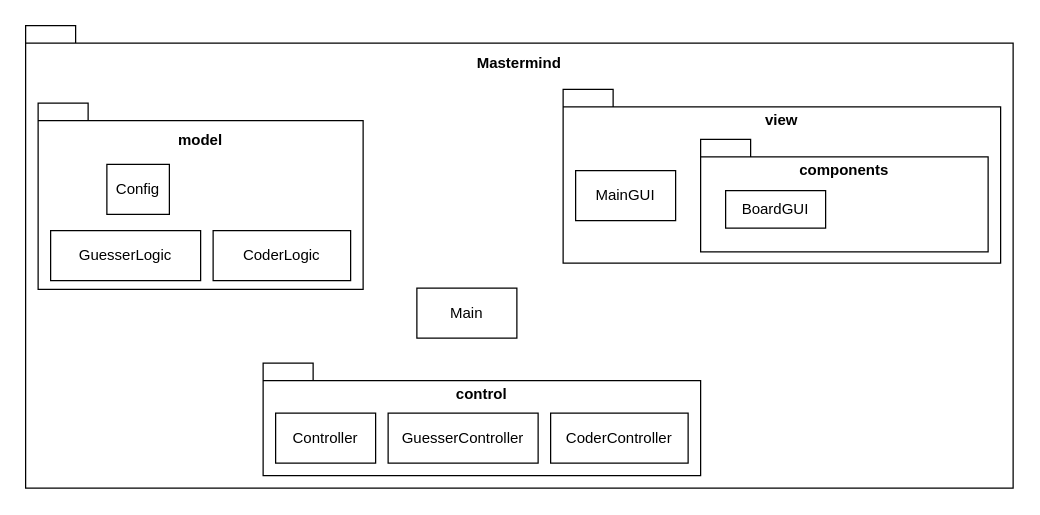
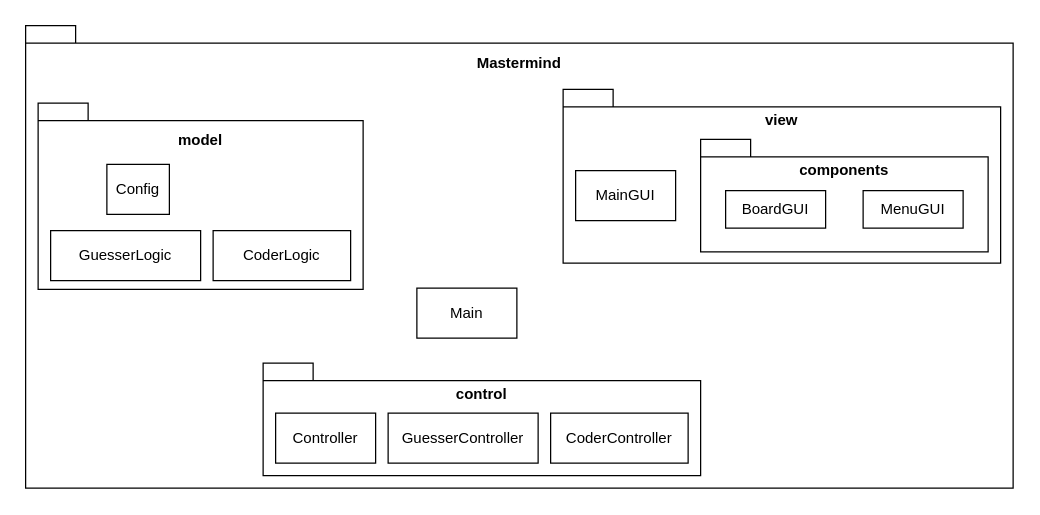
  <mxCell id="0" />
  <mxCell id="1" parent="0" />
  <mxCell id="2" value="Mastermind" style="shape=folder;fontStyle=1;spacingTop=0;tabWidth=40;tabHeight=14;tabPosition=left;html=1;whiteSpace=wrap;spacingBottom=310;" vertex="1" parent="1"><mxGeometry x="20" y="20" width="790" height="370" as="geometry" /></mxCell>
  <mxCell id="3" value="model" style="shape=folder;fontStyle=1;spacingTop=0;tabWidth=40;tabHeight=14;tabPosition=left;html=1;whiteSpace=wrap;spacingBottom=90;" vertex="1" parent="1"><mxGeometry x="30" y="82" width="260" height="149" as="geometry" /></mxCell>
  <mxCell id="4" value="view" style="shape=folder;fontStyle=1;spacingTop=0;tabWidth=40;tabHeight=14;tabPosition=left;html=1;whiteSpace=wrap;spacingBottom=90;" vertex="1" parent="1"><mxGeometry x="450" y="71" width="350" height="139" as="geometry" /></mxCell>
  <mxCell id="5" value="control" style="shape=folder;fontStyle=1;spacingTop=0;tabWidth=40;tabHeight=14;tabPosition=left;html=1;whiteSpace=wrap;spacingBottom=40;" vertex="1" parent="1"><mxGeometry x="210" y="290" width="350" height="90" as="geometry" /></mxCell>
  <mxCell id="6" value="Config" style="html=1;whiteSpace=wrap;" vertex="1" parent="1"><mxGeometry x="85" y="131" width="50" height="40" as="geometry" /></mxCell>
  <mxCell id="7" value="MainGUI" style="html=1;whiteSpace=wrap;" vertex="1" parent="1"><mxGeometry x="460" y="136" width="80" height="40" as="geometry" /></mxCell>
  <mxCell id="8" value="components" style="shape=folder;fontStyle=1;spacingTop=0;tabWidth=40;tabHeight=14;tabPosition=left;html=1;whiteSpace=wrap;spacingBottom=40;" vertex="1" parent="1"><mxGeometry x="560" y="111" width="230" height="90" as="geometry" /></mxCell>
  <mxCell id="9" value="BoardGUI" style="html=1;whiteSpace=wrap;" vertex="1" parent="1"><mxGeometry x="580" y="152" width="80" height="30" as="geometry" /></mxCell>
+ <mxCell id="10" value="MenuGUI" style="html=1;whiteSpace=wrap;" vertex="1" parent="1"><mxGeometry x="690" y="152" width="80" height="30" as="geometry" /></mxCell>
  <mxCell id="11" value="Main" style="html=1;whiteSpace=wrap;" vertex="1" parent="1"><mxGeometry x="333" y="230" width="80" height="40" as="geometry" /></mxCell>
  <mxCell id="12" value="CoderController" style="html=1;whiteSpace=wrap;" vertex="1" parent="1"><mxGeometry x="440" y="330" width="110" height="40" as="geometry" /></mxCell>
  <mxCell id="13" value="GuesserController" style="html=1;whiteSpace=wrap;" vertex="1" parent="1"><mxGeometry x="310" y="330" width="120" height="40" as="geometry" /></mxCell>
  <mxCell id="14" value="Controller" style="html=1;whiteSpace=wrap;" vertex="1" parent="1"><mxGeometry x="220" y="330" width="80" height="40" as="geometry" /></mxCell>
  <mxCell id="15" value="CoderLogic" style="html=1;whiteSpace=wrap;" vertex="1" parent="1"><mxGeometry x="170" y="184" width="110" height="40" as="geometry" /></mxCell>
  <mxCell id="16" value="GuesserLogic" style="html=1;whiteSpace=wrap;" vertex="1" parent="1"><mxGeometry x="40" y="184" width="120" height="40" as="geometry" /></mxCell>
